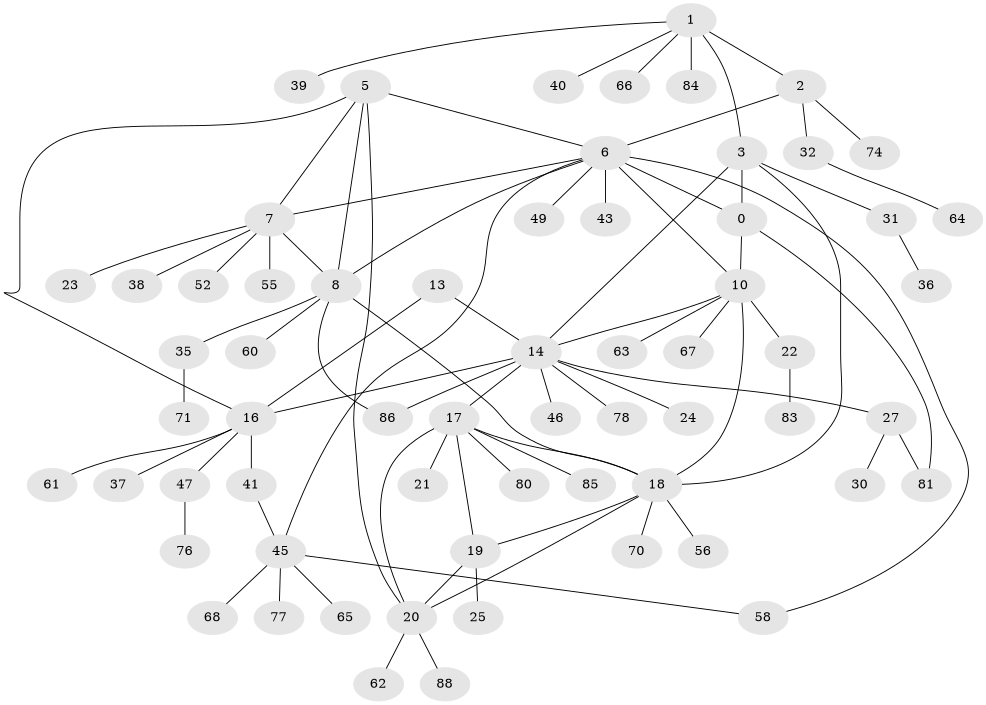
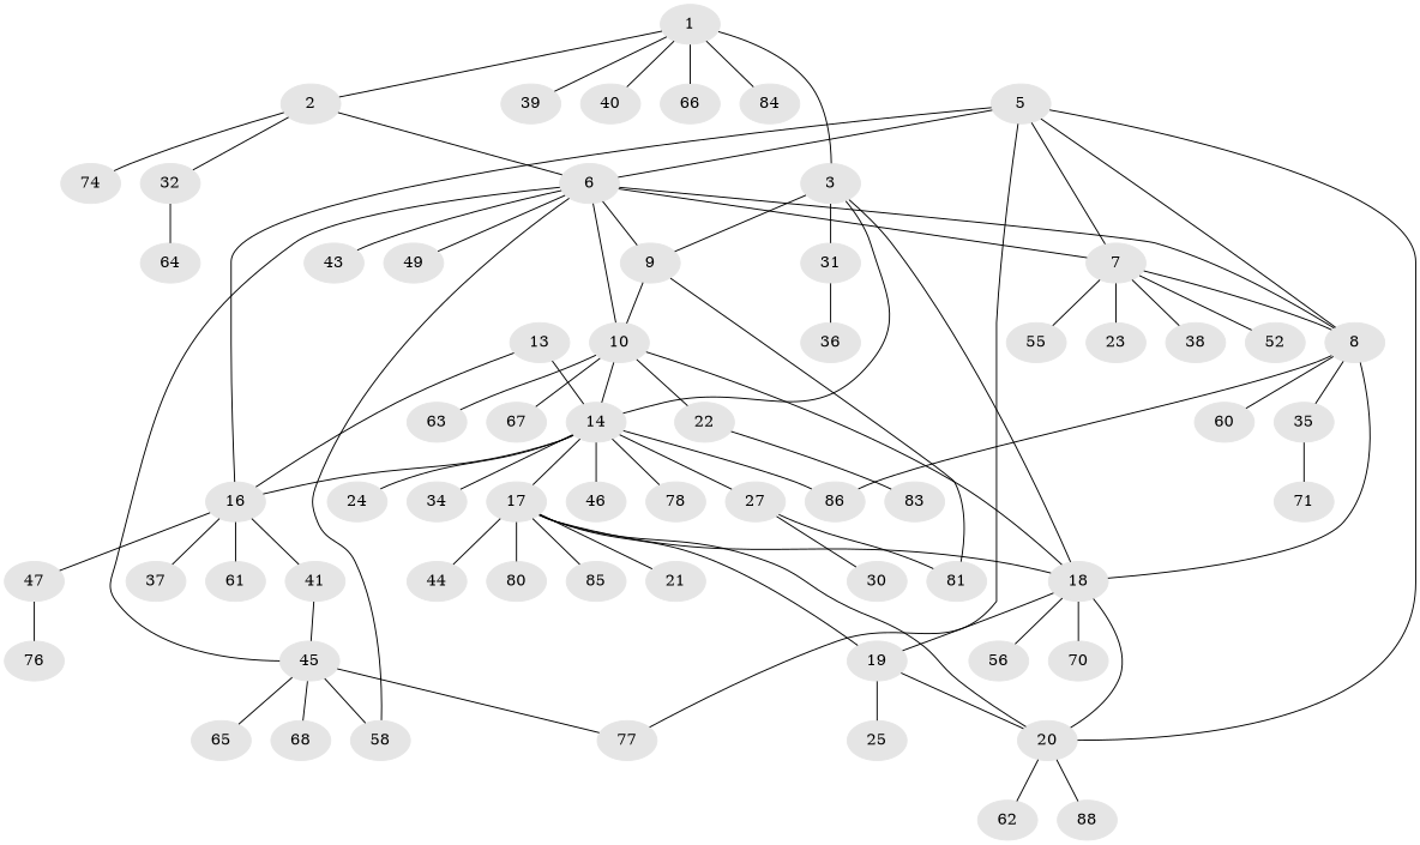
  graph {
    node [color=gray90 style=filled]
    1 [super="+33"]
    2 [super="+28"]
    3 [super="+4"]
    39
    40
    66
    84
    6 [super="+12"]
    32 [super="+50"]
    74
-   9 [super="+29" label=0]
+   9 [super="+29"]
    14 [super="+15"]
    18 [super="+79"]
    31 [super="+42"]
    7 [super="+26"]
    8 [super="+53"]
    10 [super="+11"]
    43
    45 [super="+73"]
    49
    58
    64
    81
    16 [super="+59"]
    86
    17 [super="+75"]
    24
    27 [super="+82"]
+   34 [super="+57"]
    46
    78
    20
    19 [super="+69"]
    56
    70
    36
    5 [super="+48"]
    77
    23 [super="+54"]
    38
    52
    55
    35
    60 [super="+87"]
    37
    41
    47
    61
    62
    88
    22 [super="+51"]
    63
    67
    65
    68
    71
    83
    13
    21
+   44
    80
    85
    30 [super="+72"]
    76
    25
    1 -- 2
    1 -- 3 [weight=2]
    1 -- 39
    1 -- 40
    1 -- 66
    1 -- 84
    2 -- 6
    2 -- 32
    2 -- 74
    3 -- 9
    3 -- 14
    3 -- 18
    3 -- 31
    6 -- 9
    6 -- 7
    6 -- 8
    6 -- 10 [weight=2]
    6 -- 43
    6 -- 45
    6 -- 49
    6 -- 58
    32 -- 64
    9 -- 10 [weight=2]
    9 -- 81
    14 -- 16 [weight=2]
    14 -- 86
    14 -- 17
    14 -- 24
    14 -- 27
+   14 -- 34
    14 -- 46
    14 -- 78
    18 -- 20
    18 -- 19
    18 -- 56
    18 -- 70
    31 -- 36
    7 -- 8
    7 -- 23
    7 -- 38
    7 -- 52
    7 -- 55
    8 -- 18
    8 -- 86
    8 -- 35
    8 -- 60
    10 -- 14
    10 -- 18
    10 -- 22
    10 -- 63
    10 -- 67
    45 -- 58
    45 -- 77
    45 -- 65
    45 -- 68
    16 -- 37
    16 -- 41
    16 -- 47
    16 -- 61
    17 -- 18
    17 -- 20
    17 -- 19
    17 -- 21
+   17 -- 44
    17 -- 80
    17 -- 85
    27 -- 81
    27 -- 30
    20 -- 62
    20 -- 88
    19 -- 20
    19 -- 25
    5 -- 6
    5 -- 7
    5 -- 8
    5 -- 16
    5 -- 20
+   5 -- 77
    35 -- 71
    41 -- 45
    47 -- 76
    22 -- 83
    13 -- 14 [weight=2]
    13 -- 16
  }
